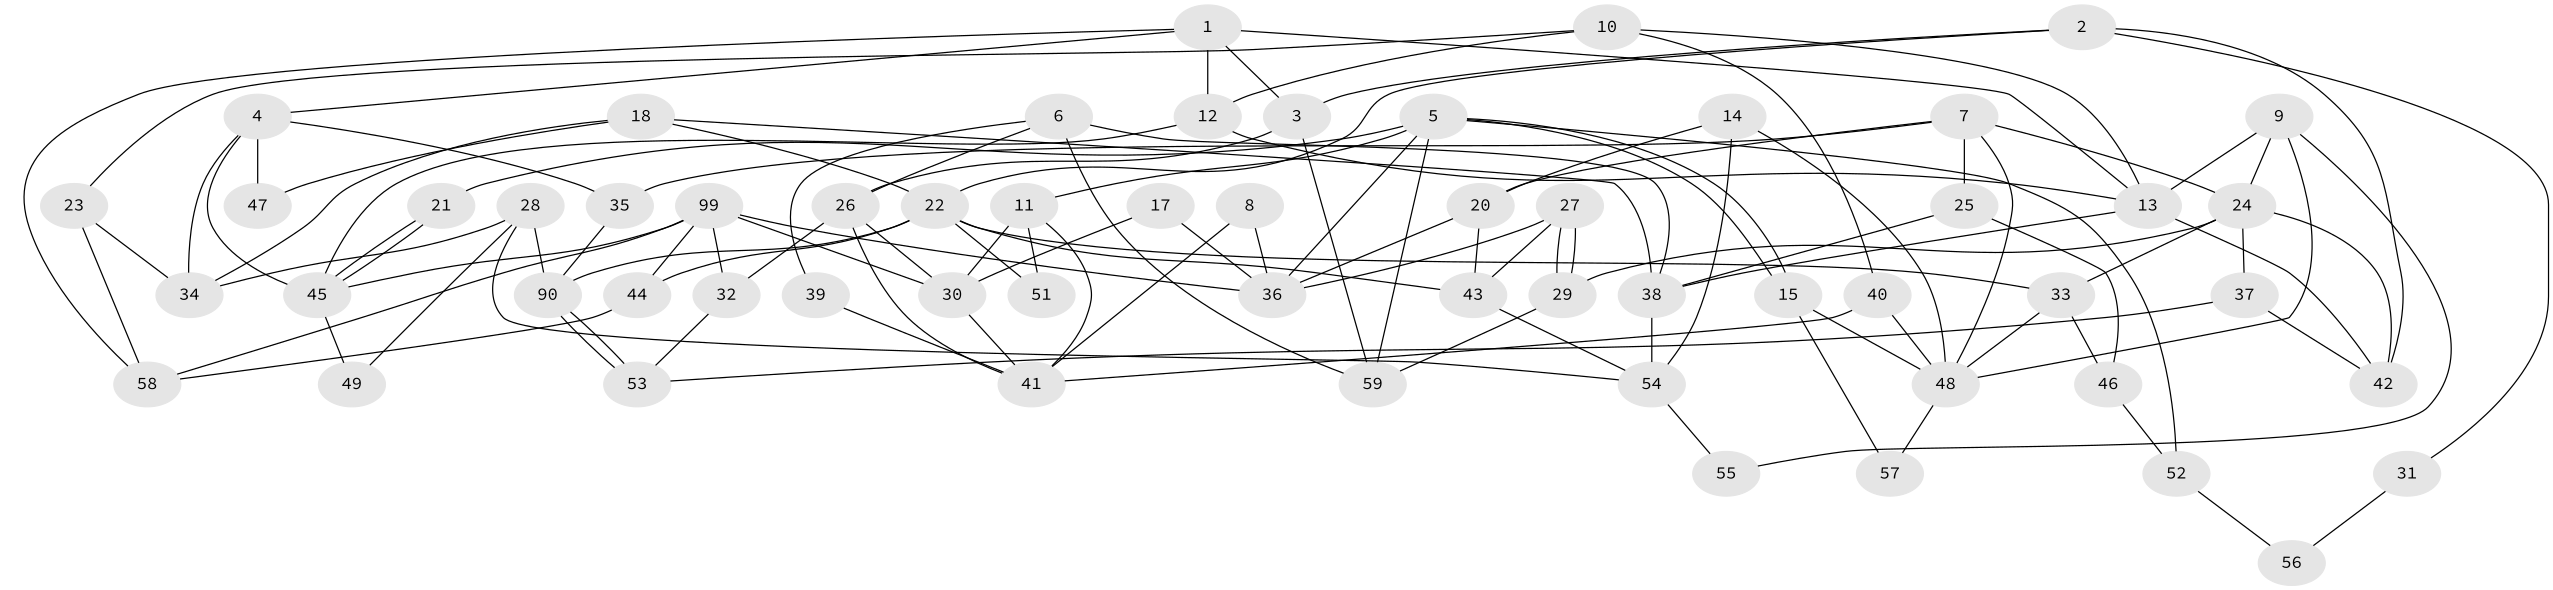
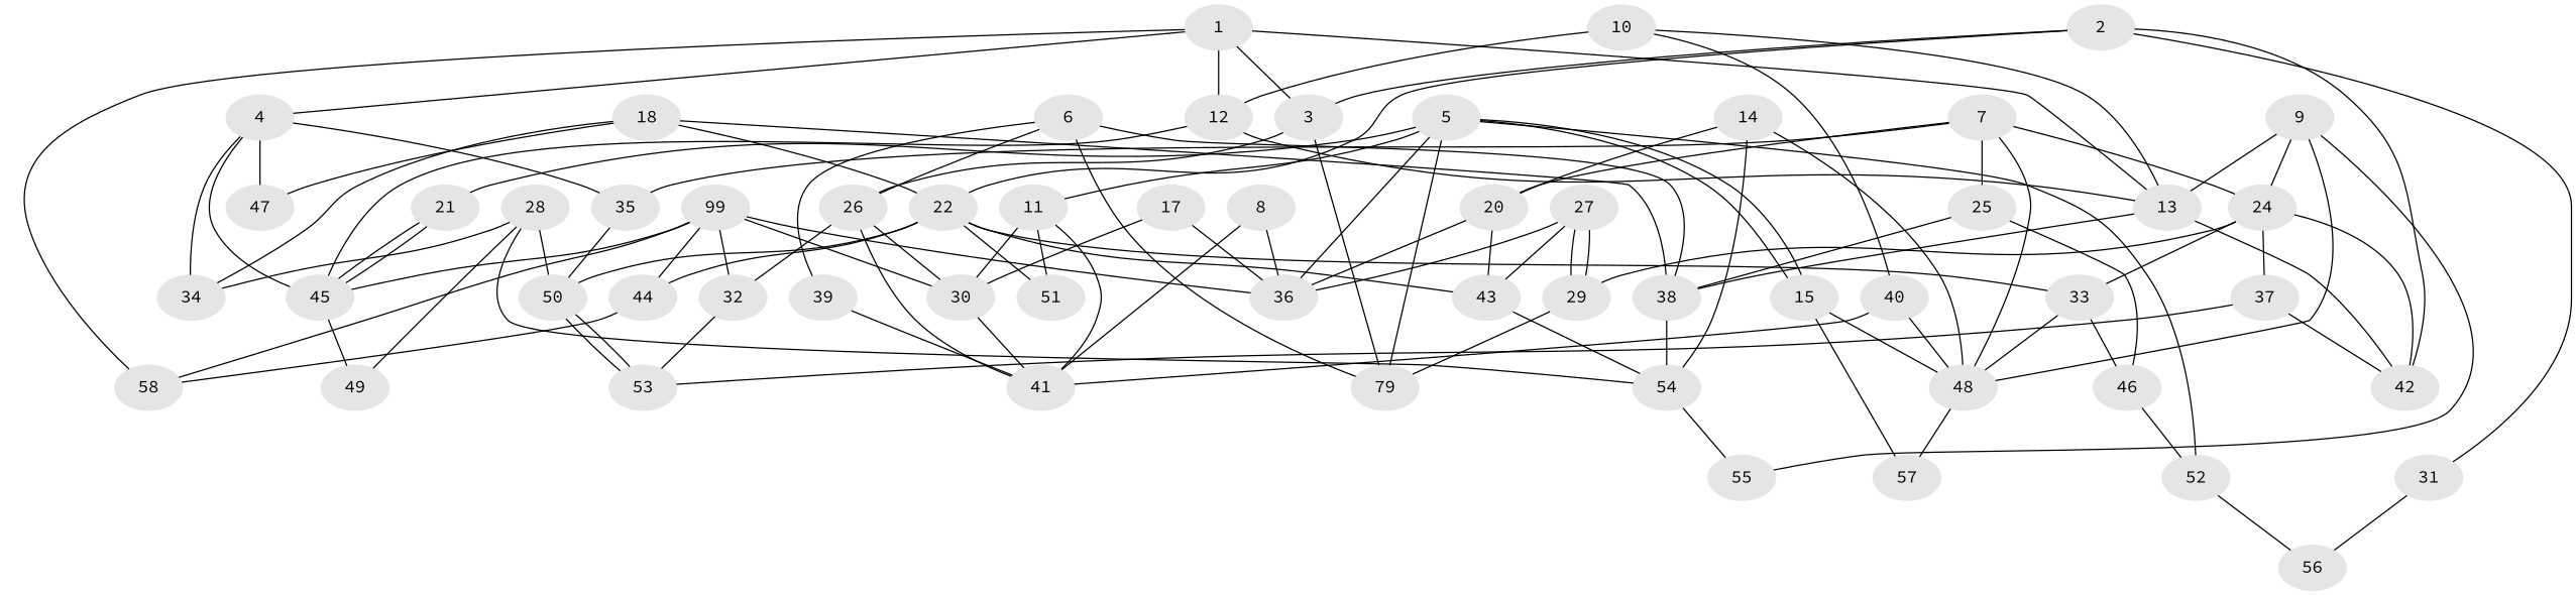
  graph {
    fontname="Source Code Pro"
    node [color=gray90 fontname="Source Code Pro" style=filled]
    edge [fontname="Source Code Pro"]
    1
    3
    4
    12
    13
    58
    26
-   59
+   59 [label=79]
    34
    35
    45
    47
    42
    38
    2
    22
    31
    51
    44
    43
    33
-   50 [label=90]
+   50
    56
    41
    30
    32
    49
    5
    11
    15
    21
    36
    52
    48
    57
    6
    39
    54
    7
    20
    24
    25
    29
    37
    46
    8
    9
    55
    10
-   23
    40
    14
    17
    18
    n55 [label=99]
    53
    27
    28
    1 -- 3
    1 -- 4
    1 -- 12
    1 -- 13
    1 -- 58
    3 -- 26
    3 -- 59
    4 -- 34
    4 -- 35
    4 -- 45
    4 -- 47
    12 -- 13
    12 -- 45
    13 -- 42
    13 -- 38
    26 -- 41
    26 -- 30
    26 -- 32
    35 -- 50
    45 -- 49
    38 -- 54
    2 -- 3
    2 -- 42
    2 -- 22
    2 -- 31
    22 -- 51
    22 -- 44
    22 -- 43
    22 -- 33
    22 -- 50
    31 -- 56
    44 -- 58
    43 -- 54
    33 -- 48
    33 -- 46
    50 -- 53
    50 -- 53
    30 -- 41
    32 -- 53
    5 -- 59
    5 -- 11
    5 -- 15
    5 -- 15
    5 -- 21
    5 -- 36
    5 -- 52
    11 -- 51
    11 -- 41
    11 -- 30
    15 -- 48
    15 -- 57
    21 -- 45
    21 -- 45
    52 -- 56
    48 -- 57
    6 -- 26
    6 -- 59
    6 -- 38
    6 -- 39
    39 -- 41
    54 -- 55
    7 -- 35
    7 -- 48
    7 -- 20
    7 -- 24
    7 -- 25
    20 -- 43
    20 -- 36
    24 -- 42
    24 -- 33
    24 -- 29
    24 -- 37
    25 -- 38
    25 -- 46
    29 -- 59
    37 -- 42
    37 -- 53
    46 -- 52
    8 -- 41
    8 -- 36
    9 -- 13
    9 -- 48
    9 -- 24
    9 -- 55
    10 -- 12
    10 -- 13
-   10 -- 23
    10 -- 40
-   23 -- 58
-   23 -- 34
    40 -- 41
    40 -- 48
    14 -- 48
    14 -- 54
    14 -- 20
    17 -- 30
    17 -- 36
    18 -- 34
    18 -- 47
    18 -- 38
    18 -- 22
    n55 -- 58
    n55 -- 45
    n55 -- 44
    n55 -- 30
    n55 -- 32
    n55 -- 36
    27 -- 43
    27 -- 36
    27 -- 29
    27 -- 29
    28 -- 34
    28 -- 50
    28 -- 49
    28 -- 54
  }
